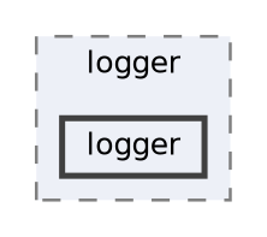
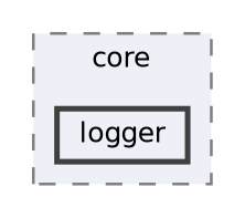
  digraph {
    compound=true
    n1 [color=grey25 fillcolor="#edf0f7" fontname=Helvetica fontsize=10 height=0.2 label=logger shape=box style="filled,bold" width=0.4]
    subgraph cluster_1 {
      bgcolor="#edf0f7"
      fontname=Helvetica
      fontsize=10
-     label=logger
+     label=core
      pencolor=grey50
      style="filled,dashed"
      n1
    }
  }
